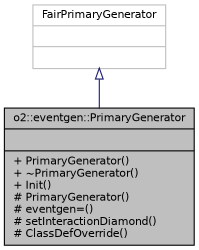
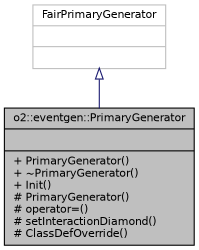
  digraph {
    node [fontname=Helvetica fontsize=10 shape=record]
-   n1 [color=black fillcolor=grey75 fontcolor=black height=0.2 label="{o2::eventgen::PrimaryGenerator\n||+ PrimaryGenerator()\l+ ~PrimaryGenerator()\l+ Init()\l# PrimaryGenerator()\l# eventgen=()\l# setInteractionDiamond()\l# ClassDefOverride()\l}" style=filled width=0.4]
+   n1 [color=black fillcolor=grey75 fontcolor=black height=0.2 label="{o2::eventgen::PrimaryGenerator\n||+ PrimaryGenerator()\l+ ~PrimaryGenerator()\l+ Init()\l# PrimaryGenerator()\l# operator=()\l# setInteractionDiamond()\l# ClassDefOverride()\l}" style=filled width=0.4]
    n2 [color=grey75 height=0.2 label="{FairPrimaryGenerator\n||}" width=0.4]
    n2 -> n1 [arrowtail=onormal color=midnightblue dir=back fontname=Helvetica fontsize=10 labelfontname=Helvetica labelfontsize=10 style=solid]
  }
